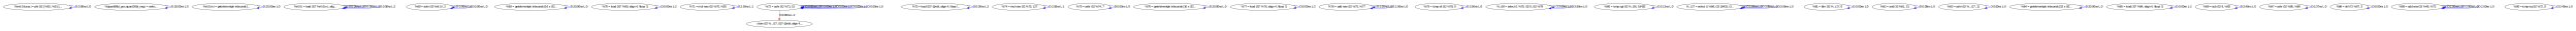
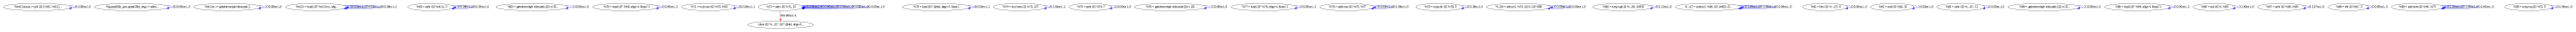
  digraph {
    fontname="Liberation Sans"
    node [fontname="Liberation Sans"]
    edge [color=blue fontname="Liberation Sans"]
    n1 [label="  %mil.0.lcssa.i = phi i32 [ %62, %61 ],..."]
-   n2 [label="%quant96bt_pos.quant26bt_neg.i = selec..."]
+   n2 [label="  %quant26bt_pos.quant26bt_neg.i = selec..."]
    n3 [label="  %ril.0.in.i = getelementptr inbounds [..."]
    n4 [label="  %ril.0.i = load i32* %ril.0.in.i, alig..."]
    n5 [label="  %68 = ashr i32 %ril.0.i, 2"]
    n6 [label="  %69 = getelementptr inbounds [16 x i32..."]
    n7 [label="  %70 = load i32* %69, align 4, !tbaa !1"]
    n8 [label="  %71 = mul nsw i32 %70, %55"]
    n9 [label="  %72 = ashr i32 %71, 15"]
    n10 [label="  store i32 %...i27, i32* @nbl, align 4,..."]
    n11 [label="  %73 = load i32* @nbl, align 4, !tbaa !..."]
    n12 [label="  %74 = mul nsw i32 %73, 127"]
    n13 [label="  %75 = ashr i32 %74, 7"]
    n14 [label="  %76 = getelementptr inbounds [16 x i32..."]
    n15 [label="  %77 = load i32* %76, align 4, !tbaa !1"]
    n16 [label="  %78 = add nsw i32 %75, %77"]
    n17 [label="  %79 = icmp slt i32 %78, 0"]
-   n18 [label="  %..i26 = select i1 %79, i32 0, i32 %78"]
+   n18 [label="%..i26 = select i1 %79, i32 0, i32 %88"]
    n19 [label="  %80 = icmp sgt i32 %..i26, 18432"]
    n20 [label="%...i27 = select i1 %86, i32 18432, i3..."]
    n21 [label="  %81 = lshr i32 %...i27, 6"]
    n22 [label="  %82 = and i32 %81, 31"]
    n23 [label="  %83 = ashr i32 %...i27, 11"]
    n24 [label="  %84 = getelementptr inbounds [32 x i32..."]
    n25 [label="  %85 = load i32* %84, align 4, !tbaa !1"]
    n26 [label="  %86 = sub i32 9, %83"]
    n27 [label="  %87 = ashr i32 %85, %86"]
-   n28 [label="%88 = shl i72 %87, 3"]
+   n28 [label="  %88 = shl i32 %87, 3"]
    n29 [label="%89 = add nsw i32 %46, %72"]
    n30 [label="  %90 = icmp eq i32 %72, 0"]
    n1 -> n1 [label="D:0.00ns L:0"]
    n2 -> n2 [label="D:20.00ns L:0"]
    n3 -> n3 [label="D:20.00ns L:0"]
    n4 -> n4 [label="D:0.00ns L:2"]
    n4 -> n4 [label="D:0.00ns L:2"]
    n4 -> n4 [label="D:0.00ns L:2"]
    n5 -> n5 [label="D:0.00ns L:0"]
    n5 -> n5 [label="D:0.00ns L:0"]
    n6 -> n6 [label="D:20.00ns L:0"]
    n7 -> n7 [label="D:0.00ns L:2"]
    n8 -> n8 [label="D:2.59ns L:1"]
    n9 -> n9 [label="D:0.00ns L:0"]
    n9 -> n9 [label="D:0.00ns L:0"]
    n9 -> n9 [label="D:0.00ns L:0"]
    n9 -> n9 [label="D:0.00ns L:0"]
    n9 -> n9 [label="D:0.00ns L:0"]
    n9 -> n10 [color=red label="D:0.00ns L:2"]
    n11 -> n11 [label="D:0.00ns L:2"]
    n12 -> n12 [label="D:2.59ns L:1"]
    n13 -> n13 [label="D:0.00ns L:0"]
    n14 -> n14 [label="D:20.00ns L:0"]
    n15 -> n15 [label="D:0.00ns L:2"]
    n16 -> n16 [label="D:2.50ns L:0"]
    n16 -> n16 [label="D:2.50ns L:0"]
    n17 -> n17 [label="D:3.36ns L:0"]
    n18 -> n18 [label="D:3.99ns L:0"]
    n18 -> n18 [label="D:3.99ns L:0"]
    n19 -> n19 [label="D:3.13ns L:0"]
    n20 -> n20 [label="D:3.99ns L:0"]
    n20 -> n20 [label="D:3.99ns L:0"]
    n20 -> n20 [label="D:3.99ns L:0"]
    n21 -> n21 [label="D:0.00ns L:0"]
    n22 -> n22 [label="D:0.00ns L:0"]
    n23 -> n23 [label="D:0.00ns L:0"]
    n24 -> n24 [label="D:20.00ns L:0"]
    n25 -> n25 [label="D:0.00ns L:2"]
    n26 -> n26 [label="D:2.40ns L:0"]
    n27 -> n27 [label="D:3.37ns L:0"]
    n28 -> n28 [label="D:0.00ns L:0"]
    n29 -> n29 [label="D:2.50ns L:0"]
    n29 -> n29 [label="D:2.50ns L:0"]
    n29 -> n29 [label="D:2.50ns L:0"]
    n30 -> n30 [label="D:2.49ns L:0"]
  }
